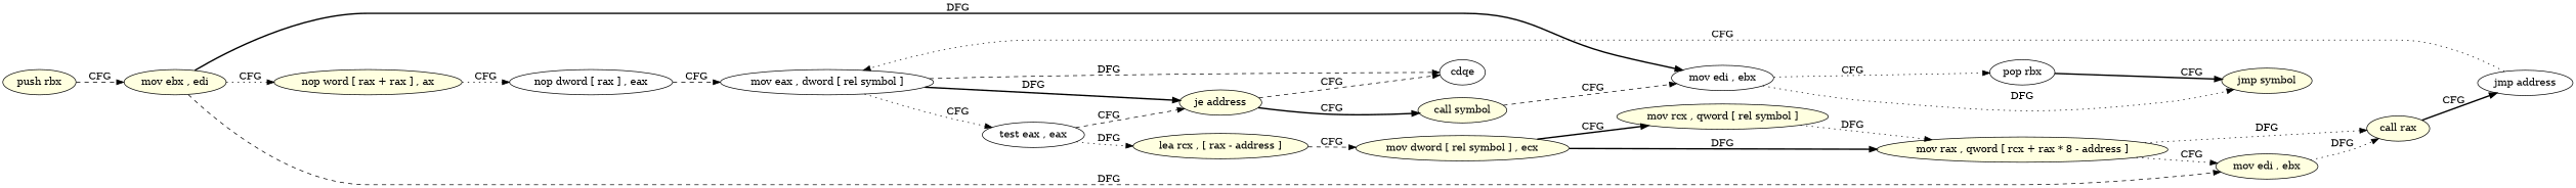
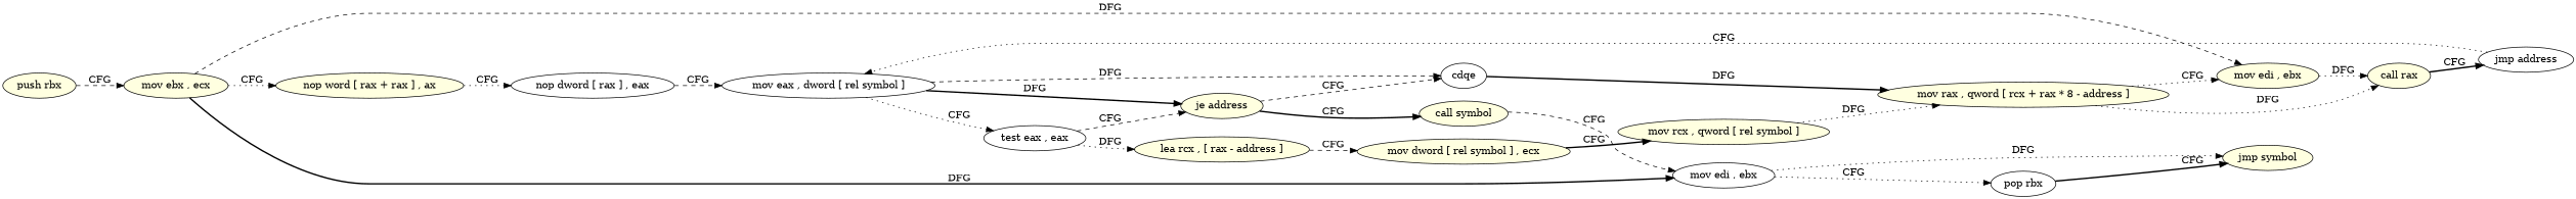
  digraph {
    rankdir=LR
    node [fillcolor=lightyellow style=filled]
    edge [style=dotted]
    n1 [label="push rbx"]
-   n2 [label="mov ebx , edi"]
+   n2 [label="mov ebx , ecx"]
    n3 [label="nop word [ rax + rax ] , ax"]
    n4 [fillcolor=white label="mov edi , ebx"]
    n5 [label="mov edi , ebx"]
    n6 [fillcolor=white label="nop dword [ rax ] , eax"]
    n7 [fillcolor=white label="pop rbx"]
    n8 [label="jmp symbol"]
    n9 [label="call rax"]
    n10 [fillcolor=white label="mov eax , dword [ rel symbol ]"]
    n11 [fillcolor=white label=cdqe]
    n12 [fillcolor=white label="test eax , eax"]
    n13 [label="je address"]
    n14 [label="mov rax , qword [ rcx + rax * 8 - address ]"]
    n15 [label="lea rcx , [ rax - address ]"]
    n16 [label="call symbol"]
    n17 [label="mov dword [ rel symbol ] , ecx"]
    n18 [label="mov rcx , qword [ rel symbol ]"]
    n19 [fillcolor=white label="jmp address"]
    n1 -> n2 [label=CFG style=dashed]
    n2 -> n3 [label=CFG]
    n2 -> n4 [label=DFG style=bold]
    n2 -> n5 [label=DFG style=dashed]
    n3 -> n6 [label=CFG]
    n4 -> n7 [label=CFG]
    n4 -> n8 [label=DFG]
    n5 -> n9 [label=DFG]
    n6 -> n10 [label=CFG style=dashed]
    n7 -> n8 [label=CFG style=bold]
    n9 -> n19 [label=CFG style=bold]
    n10 -> n11 [label=DFG style=dashed]
    n10 -> n12 [label=CFG]
    n10 -> n13 [label=DFG style=bold]
-   n17 -> n14 [label=DFG style=bold]
+   n11 -> n14 [label=DFG style=bold]
    n12 -> n13 [label=CFG style=dashed]
    n12 -> n15 [label=DFG]
    n13 -> n11 [label=CFG style=dashed]
    n13 -> n16 [label=CFG style=bold]
    n14 -> n5 [label=CFG]
    n14 -> n9 [label=DFG]
    n15 -> n17 [label=CFG style=dashed]
    n16 -> n4 [label=CFG style=dashed]
    n17 -> n18 [label=CFG style=bold]
    n18 -> n14 [label=DFG]
    n19 -> n10 [label=CFG]
  }
